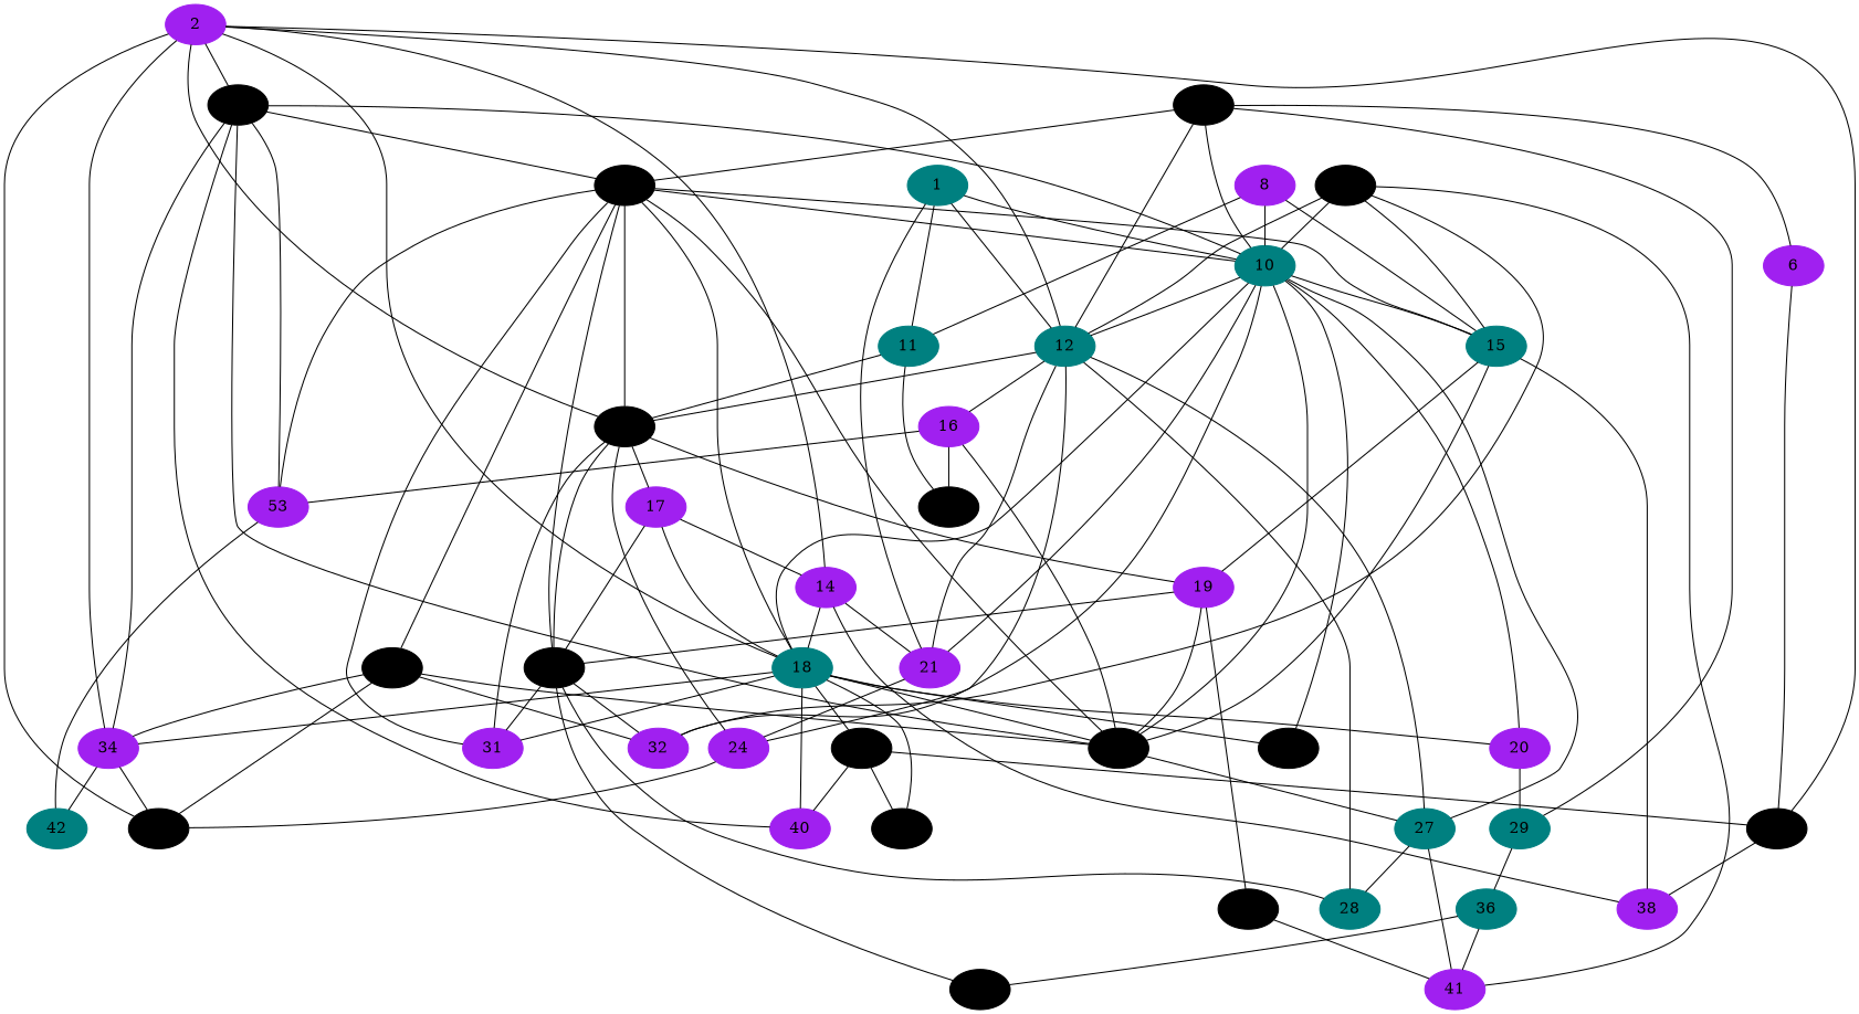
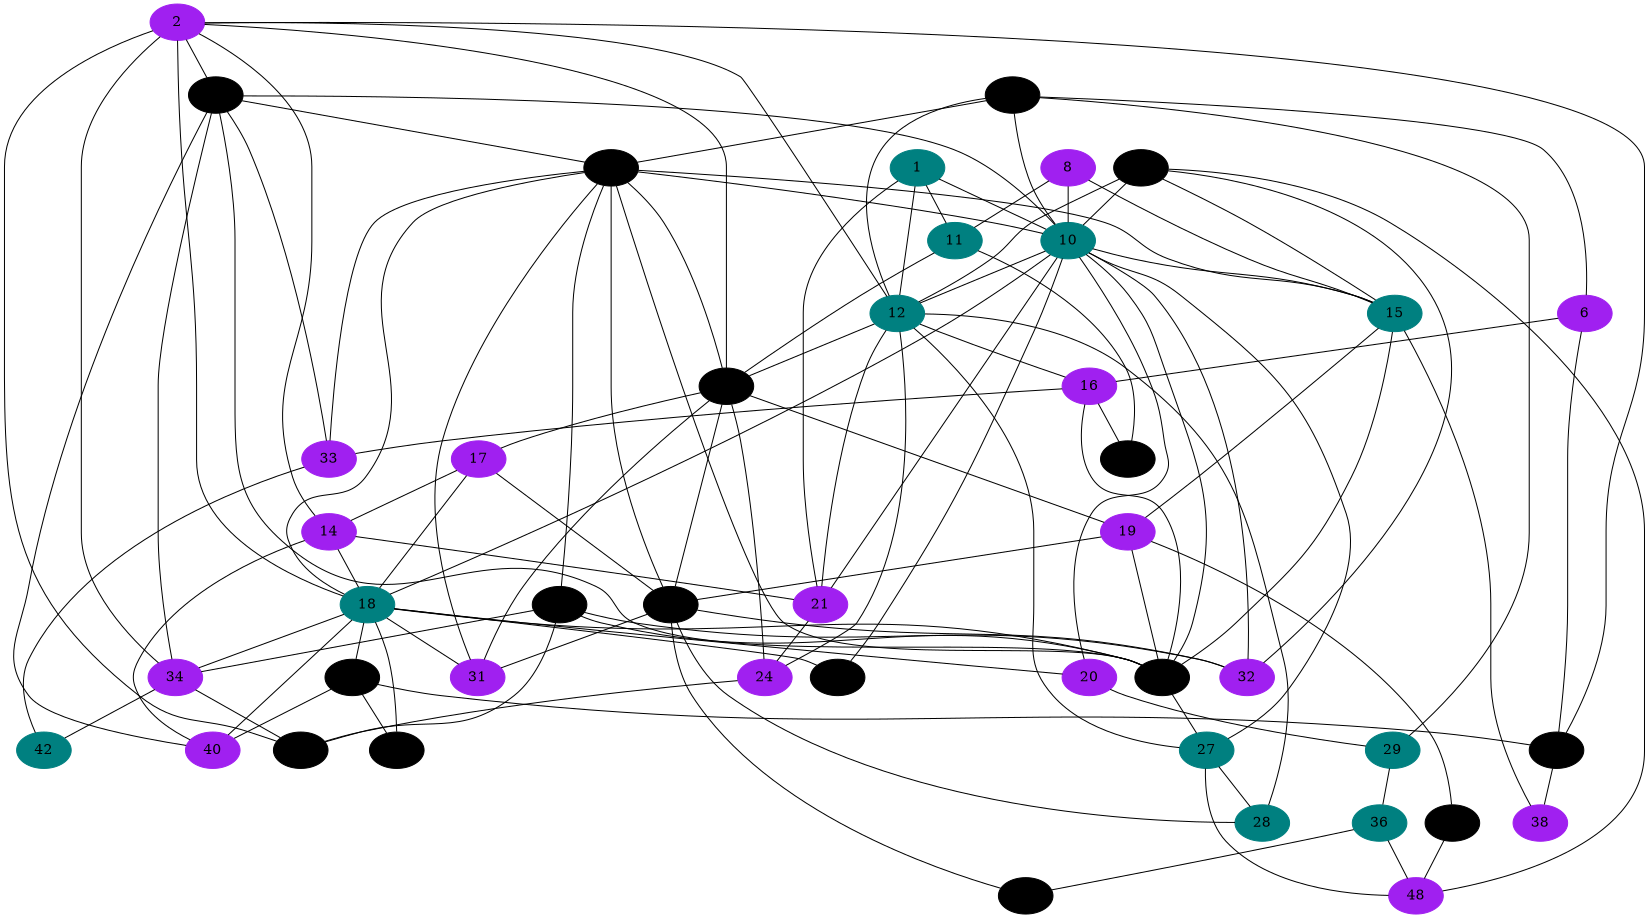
  graph {
    node [color=purple style=filled]
    edge [weight=1.0]
    1 [color=teal]
    10 [color=teal]
    11 [color=teal]
    12 [color=teal]
    21
    18 [color=teal]
    15 [color=teal]
    32
    23 [color=black]
    20
    27 [color=teal]
    30 [color=black]
    13 [color=black]
    44 [color=black]
    16
    24
    28 [color=teal]
    2
    4 [color=black]
    14
    34
    35 [color=black]
    39 [color=black]
    7 [color=black]
-   33 [label=53]
+   33
    40
    22 [color=black]
    31
    17
    19
    38
    26 [color=black]
    37 [color=black]
    42 [color=teal]
    3 [color=black]
-   41
+   41 [label=48]
    9 [color=black]
    5 [color=black]
    6
    29 [color=teal]
    36 [color=teal]
    45 [color=black]
    8
    25 [color=black]
    1 -- 10
    1 -- 11
    1 -- 12
    1 -- 21
    10 -- 12
    10 -- 21
    10 -- 18
    10 -- 15
    10 -- 32
    10 -- 23
    10 -- 20
    10 -- 27
    10 -- 30
    11 -- 13
    11 -- 44
    12 -- 21
    12 -- 27
    12 -- 13
    12 -- 16
    12 -- 24
    12 -- 28
    21 -- 24
    18 -- 23
    18 -- 20
    18 -- 30 [weight=2.0]
    18 -- 34
    18 -- 40
    18 -- 31
    18 -- 26
    18 -- 37
    15 -- 23
    15 -- 19
    15 -- 38
    23 -- 27
    20 -- 29
    27 -- 28
    27 -- 41
    13 -- 24
    13 -- 22
    13 -- 31
    13 -- 17
    13 -- 19
    16 -- 23
    16 -- 44
    16 -- 33
    24 -- 39
    2 -- 12
    2 -- 18
    2 -- 13
    2 -- 4
    2 -- 14
    2 -- 34 [weight=3.0]
    2 -- 35
    2 -- 39
    4 -- 10
    4 -- 23
    4 -- 34 [weight=2.0]
    4 -- 7
    4 -- 33
    4 -- 40
    14 -- 21
    14 -- 18
-   14 -- 38
+   14 -- 40
    34 -- 39
    34 -- 42
    35 -- 38
    7 -- 10
    7 -- 18
    7 -- 15
    7 -- 23
    7 -- 13
    7 -- 33
    7 -- 22
    7 -- 31
    7 -- 9
    33 -- 42
    22 -- 32
    22 -- 28
    22 -- 31
    22 -- 45
    17 -- 18
    17 -- 14
    17 -- 22
    19 -- 23
    19 -- 22
    19 -- 25
    26 -- 35
    26 -- 40
    26 -- 37
    3 -- 10 [weight=3.0]
    3 -- 12 [weight=2.0]
    3 -- 15
    3 -- 32
    3 -- 41
    9 -- 32
    9 -- 23 [weight=2.0]
    9 -- 34
    9 -- 39
    5 -- 10
    5 -- 12
    5 -- 7
    5 -- 6
    5 -- 29
+   6 -- 16 [weight=2.0]
    6 -- 35
    29 -- 36
    36 -- 41
    36 -- 45
    8 -- 10
    8 -- 11
    8 -- 15
    25 -- 41
  }
